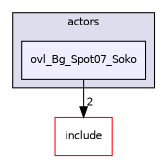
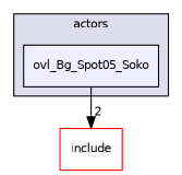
  digraph {
    compound=true
    node [fontname=Helvetica fontsize=10 shape=box style=filled]
-   n1 [fillcolor="#eeeeff" label=ovl_Bg_Spot07_Soko pencolor=black]
+   n1 [fillcolor="#eeeeff" label=ovl_Bg_Spot05_Soko pencolor=black]
    n2 [color=red fillcolor=white label=include]
    subgraph cluster_1 {
      bgcolor="#ddddee"
      fontname=Helvetica
      fontsize=10
      label=actors
      pencolor=black
      n1
    }
    n1 -> n2 [headlabel=2 labeldistance=1.5 labelfontname=Helvetica labelfontsize=10]
  }
